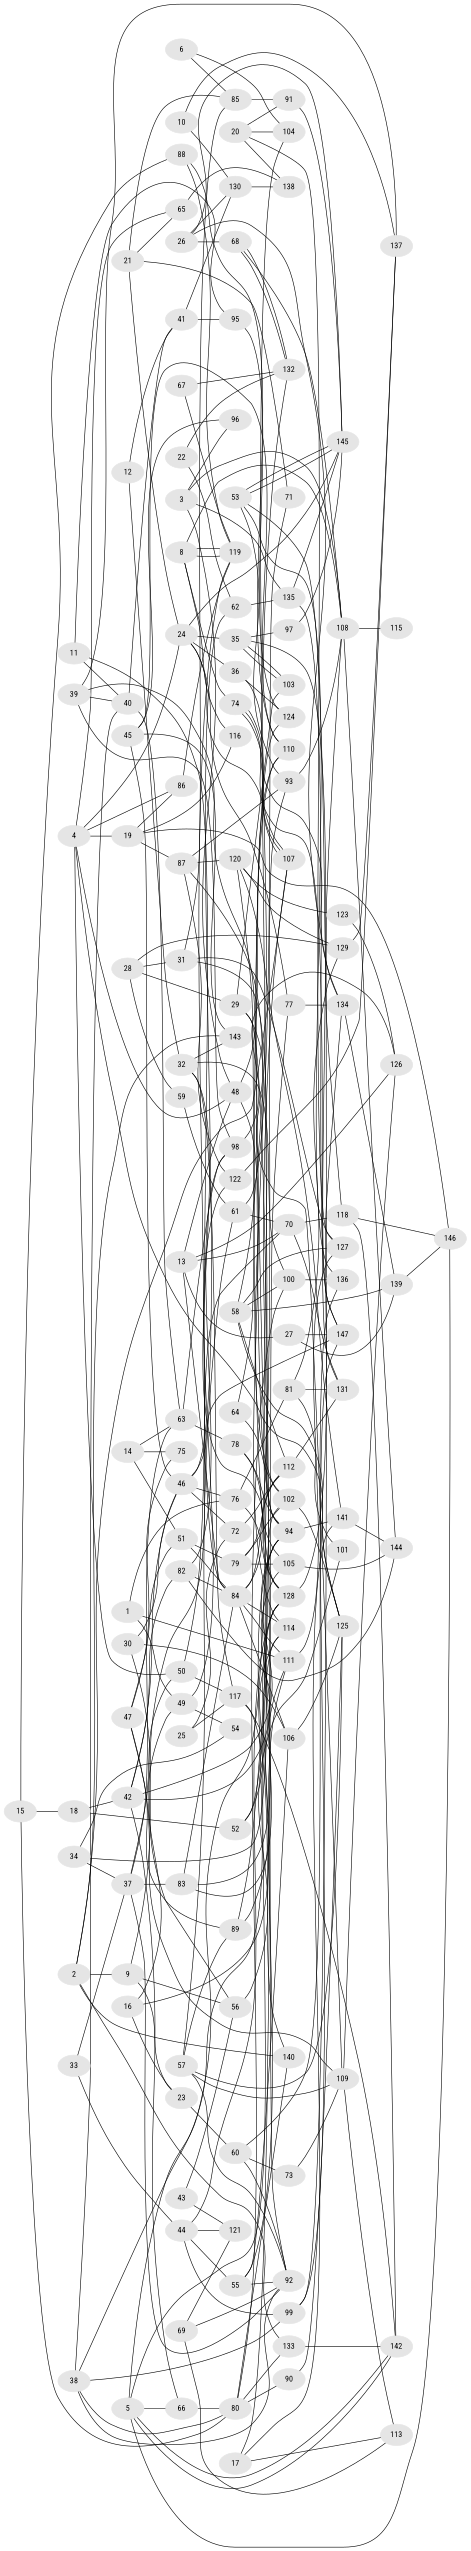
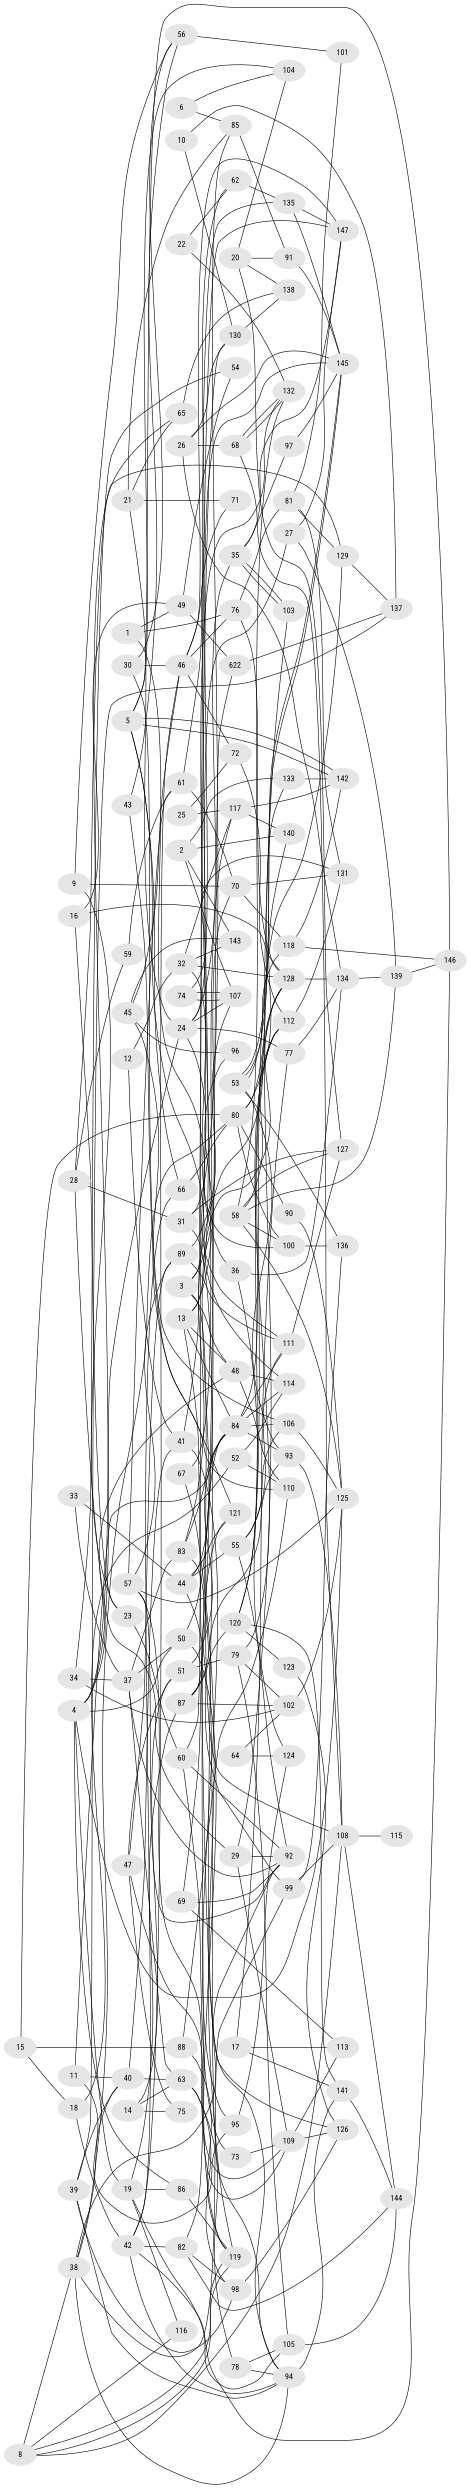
  graph {
    fontname="Roboto Condensed"
    rankdir=LR
    node [color=gray90 fontname="Roboto Condensed" style=filled]
    edge [fontname="Roboto Condensed"]
    1
    49
    76
    111
    54
-   122
+   122 [label=622]
    128
    81
    127
    2
    9
    107
    133
    140
    143
    23
    56
    70
    142
    3
    48
    96
    108
    135
    114
    110
    144
    115
    145
    147
    4
    19
    24
    50
    65
    86
    125
    146
    116
    87
    77
    35
    36
    119
    117
    138
    5
    66
    104
    80
    6
    85
    91
    17
    113
    141
    51
    84
    79
    8
    38
    40
    92
    94
    99
    60
    101
    118
    131
    10
    130
    137
    11
    95
    41
    63
    106
    93
    112
    124
    12
    32
    100
    13
    27
    126
    139
    14
    75
    98
    78
    15
    18
    88
    42
    52
    90
    16
    134
    46
    82
    105
    102
    120
    20
    129
    21
    71
    22
    62
    132
    73
    103
    97
    25
    72
    26
    68
    28
    29
    31
    59
    109
    61
    30
    136
    33
    37
    44
    83
    121
    55
    34
    39
    43
    45
    47
    89
    53
    57
    58
    64
    67
    69
    74
    123
    1 -- 49
    1 -- 76
    1 -- 111
    49 -- 54
    49 -- 122
    76 -- 128
    76 -- 81
    111 -- 127
    122 -- 137
    128 -- 134
    81 -- 101
    81 -- 131
    81 -- 129
-   2 -- 9
    2 -- 107
    2 -- 133
    2 -- 140
    2 -- 143
    9 -- 23
    9 -- 56
    9 -- 70
    133 -- 142
    23 -- 60
    56 -- 101
    70 -- 118
    70 -- 131
    3 -- 48
    3 -- 96
    3 -- 108
    3 -- 135
    48 -- 114
    48 -- 110
    108 -- 144
    108 -- 115
    135 -- 145
    135 -- 147
    4 -- 48
    4 -- 19
    4 -- 24
    4 -- 50
    4 -- 65
    4 -- 86
    4 -- 125
    19 -- 86
    19 -- 146
    19 -- 116
    19 -- 87
    24 -- 107
    24 -- 145
    24 -- 77
    24 -- 35
    24 -- 36
    50 -- 119
    50 -- 117
    65 -- 138
    86 -- 119
    87 -- 122
    87 -- 93
    87 -- 102
    87 -- 120
    77 -- 134
    35 -- 147
    35 -- 103
    35 -- 103
    35 -- 97
    36 -- 124
    36 -- 134
    117 -- 140
    117 -- 142
    5 -- 142
    5 -- 142
    5 -- 114
    5 -- 146
    5 -- 66
    5 -- 104
    66 -- 80
    80 -- 133
    80 -- 140
    80 -- 100
    80 -- 90
    6 -- 104
    6 -- 85
    85 -- 91
    91 -- 145
    17 -- 77
    17 -- 113
    17 -- 141
    141 -- 144
    51 -- 84
    51 -- 79
    84 -- 111
    84 -- 114
    84 -- 106
    84 -- 93
    84 -- 112
    79 -- 112
    79 -- 105
    79 -- 102
    8 -- 108
    8 -- 116
    8 -- 119
    8 -- 119
-   8 -- 74
+   8 -- 38
    38 -- 80
    38 -- 40
    38 -- 92
    38 -- 94
    38 -- 99
    40 -- 41
    40 -- 63
    94 -- 141
    99 -- 108
    99 -- 136
    60 -- 147
    60 -- 92
    60 -- 73
    118 -- 142
    118 -- 146
    10 -- 130
    10 -- 137
    130 -- 138
    11 -- 84
    11 -- 40
    11 -- 95
    95 -- 124
    41 -- 130
    41 -- 95
    63 -- 98
    63 -- 78
    106 -- 125
    93 -- 108
    112 -- 131
    12 -- 41
    12 -- 32
    32 -- 128
    32 -- 143
    32 -- 117
    32 -- 100
    100 -- 136
    13 -- 70
    13 -- 48
    13 -- 84
    13 -- 27
    13 -- 126
    27 -- 147
    27 -- 139
    139 -- 146
    14 -- 51
    14 -- 63
    14 -- 75
    98 -- 126
    78 -- 94
    78 -- 105
    15 -- 80
    15 -- 18
    15 -- 88
    18 -- 42
    18 -- 52
    88 -- 110
    88 -- 119
    42 -- 66
    42 -- 94
    42 -- 46
    42 -- 82
    42 -- 105
    52 -- 114
    52 -- 110
    90 -- 125
    16 -- 49
    16 -- 128
    16 -- 23
    134 -- 139
    46 -- 76
    46 -- 147
    46 -- 62
    46 -- 72
    82 -- 144
    82 -- 84
    82 -- 98
    105 -- 144
    102 -- 125
    120 -- 128
    120 -- 141
    120 -- 129
    120 -- 123
    20 -- 127
    20 -- 138
    20 -- 104
    20 -- 91
    129 -- 137
    21 -- 24
    21 -- 65
    21 -- 85
    21 -- 71
    22 -- 62
    22 -- 132
    62 -- 135
    73 -- 109
    97 -- 145
    25 -- 117
    25 -- 72
    72 -- 112
    26 -- 145
    26 -- 130
    26 -- 134
    26 -- 68
    68 -- 108
    68 -- 132
    68 -- 132
    28 -- 129
    28 -- 29
    28 -- 31
    28 -- 59
    29 -- 92
    29 -- 103
    29 -- 109
    31 -- 127
    31 -- 85
    31 -- 94
    59 -- 61
    109 -- 113
    109 -- 126
    61 -- 70
    61 -- 71
    30 -- 56
    30 -- 106
    30 -- 46
    33 -- 37
    33 -- 44
    37 -- 50
    37 -- 92
    37 -- 63
    37 -- 83
    44 -- 128
    44 -- 99
    44 -- 121
    44 -- 55
    83 -- 128
    83 -- 84
    83 -- 94
    55 -- 111
    55 -- 92
    55 -- 106
    34 -- 54
    34 -- 102
    34 -- 37
    39 -- 40
    39 -- 94
    39 -- 137
    39 -- 98
    43 -- 56
    43 -- 121
    45 -- 143
    45 -- 96
    45 -- 110
    45 -- 46
    47 -- 51
    47 -- 75
    47 -- 109
    47 -- 89
    89 -- 111
    89 -- 107
    53 -- 145
    53 -- 145
    53 -- 118
    53 -- 93
    53 -- 136
    57 -- 125
    57 -- 92
    57 -- 109
    57 -- 61
    57 -- 89
    58 -- 127
    58 -- 125
    58 -- 112
    58 -- 100
    58 -- 139
    58 -- 132
    64 -- 124
    64 -- 102
    67 -- 119
    67 -- 132
    69 -- 113
    69 -- 92
    69 -- 121
    74 -- 107
    74 -- 107
    74 -- 131
    123 -- 126
  }
